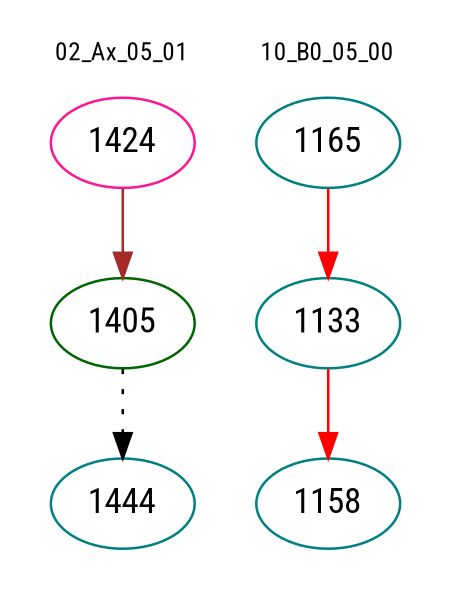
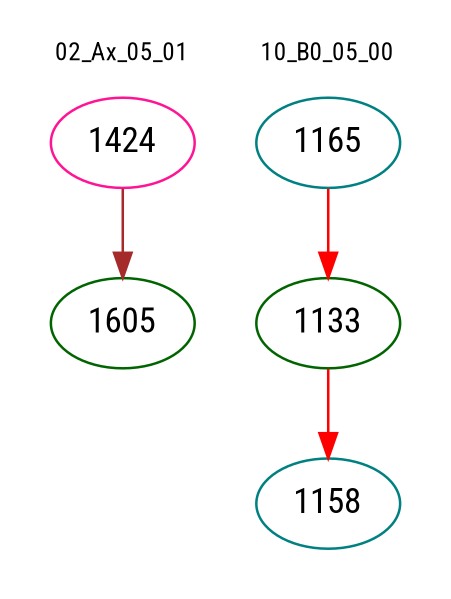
  digraph {
    fontname="Roboto Condensed"
    node [color=teal fontname="Roboto Condensed"]
    edge [color=red fontname="Roboto Condensed" style=solid]
    n1 [color=deeppink label=1424]
-   n2 [color=darkgreen label=1405]
-   n3 [label=1444]
+   n2 [color=darkgreen label=1605]
    n4 [label=1165]
-   n5 [label=1133]
+   n5 [color=darkgreen label=1133]
    n6 [label=1158]
    subgraph cluster_1 {
      color=white
      fontsize=10
      label="02_Ax_05_01"
      n1
      n2
-     n3
    }
    subgraph cluster_2 {
      color=white
      fontsize=10
      label="10_B0_05_00"
      n4
      n5
      n6
    }
    n1 -> n2 [color=brown]
-   n2 -> n3 [color=black style=dotted]
    n4 -> n5
    n5 -> n6
  }
